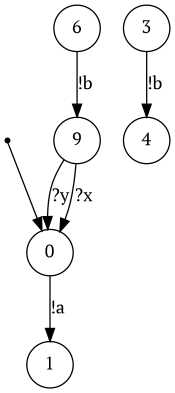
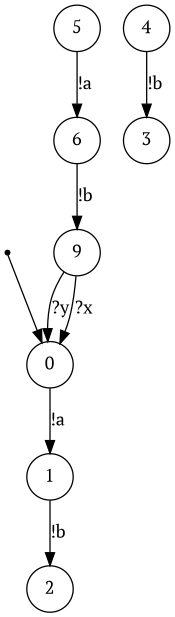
  digraph {
    fontname="PT Serif"
    node [fontname="PT Serif" shape=circle]
    edge [fontname="PT Serif"]
    ENTRY [shape=point]
    0
    1
+   2
    3
    4
+   5
    6
    n9 [label=9]
    ENTRY -> 0
    0 -> 1 [label="!a"]
-   3 -> 4 [label="!b"]
+   1 -> 2 [label="!b"]
+   4 -> 3 [label="!b"]
+   5 -> 6 [label="!a"]
    6 -> n9 [label="!b"]
    n9 -> 0 [label="?y"]
    n9 -> 0 [label="?x"]
  }
